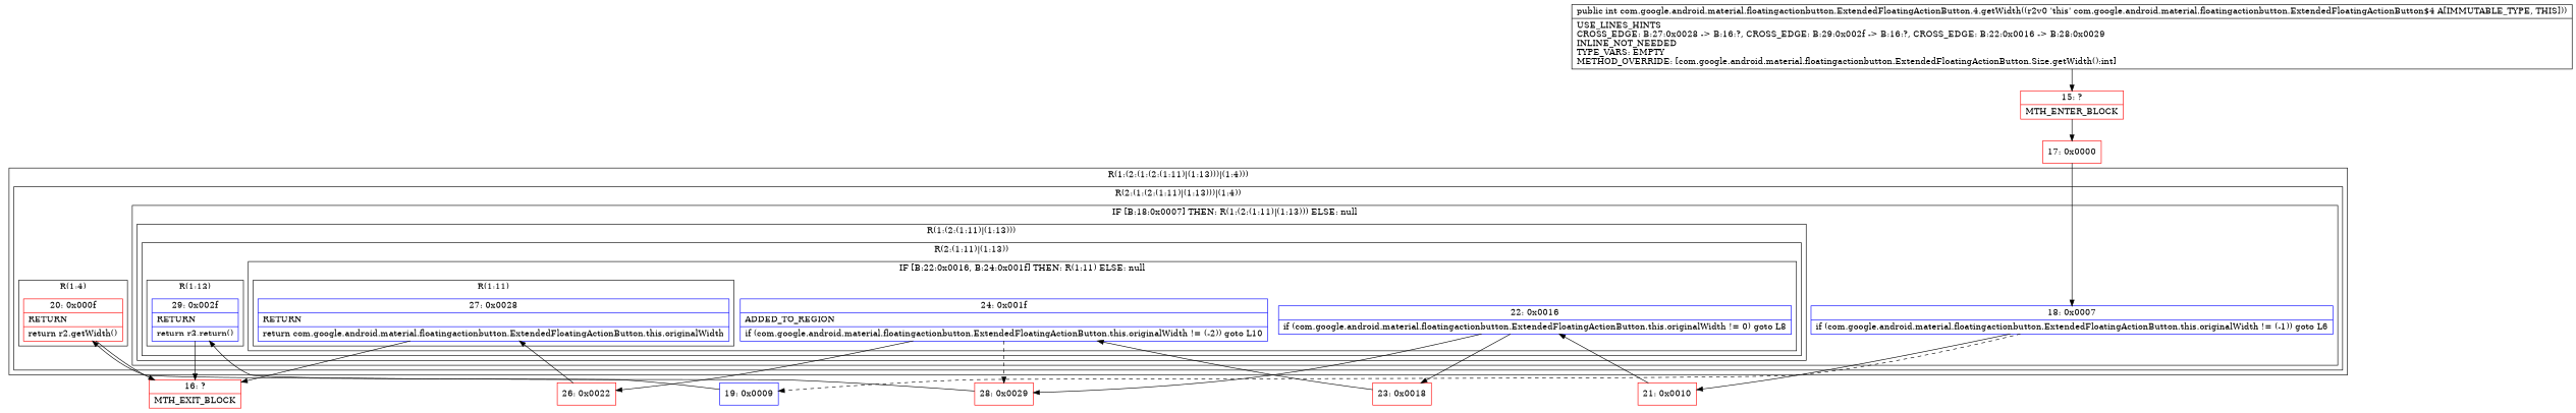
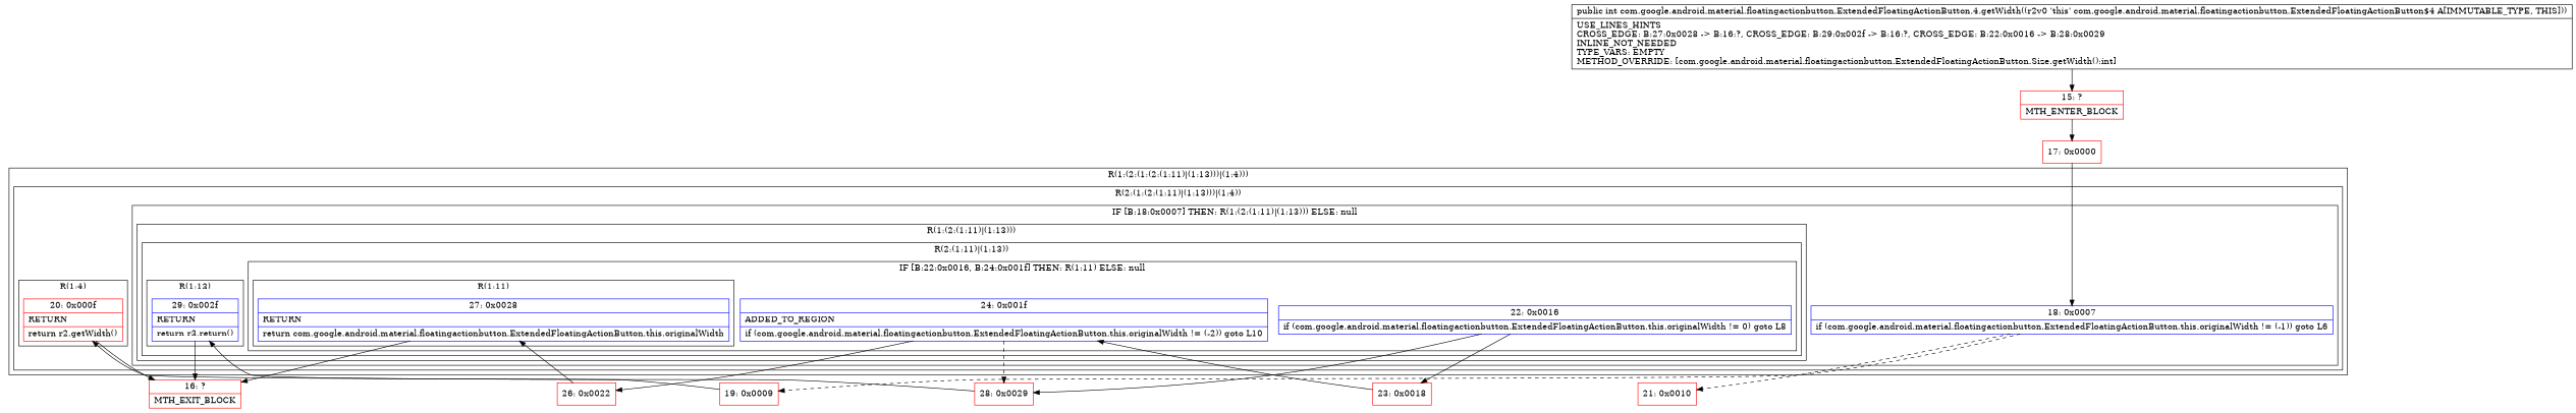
  digraph {
    node [color=red shape=record]
    n1 [color=blue label="{27\:\ 0x0028|RETURN\l|return com.google.android.material.floatingactionbutton.ExtendedFloatingActionButton.this.originalWidth\l}"]
    n2 [color=blue label="{22\:\ 0x0016|if (com.google.android.material.floatingactionbutton.ExtendedFloatingActionButton.this.originalWidth != 0) goto L8\l}"]
    n3 [color=blue label="{24\:\ 0x001f|ADDED_TO_REGION\l|if (com.google.android.material.floatingactionbutton.ExtendedFloatingActionButton.this.originalWidth != (\-2)) goto L10\l}"]
    n4 [color=blue label="{29\:\ 0x002f|RETURN\l|return r3.return()\l}"]
    n5 [color=blue label="{18\:\ 0x0007|if (com.google.android.material.floatingactionbutton.ExtendedFloatingActionButton.this.originalWidth != (\-1)) goto L6\l}"]
    n6 [label="{20\:\ 0x000f|RETURN\l|return r2.getWidth()\l}"]
    n7 [label="{16\:\ ?|MTH_EXIT_BLOCK\l}"]
    n8 [label="{23\:\ 0x0018}"]
    n9 [label="{28\:\ 0x0029}"]
    n10 [label="{26\:\ 0x0022}"]
-   n11 [color=blue label="{19\:\ 0x0009}"]
+   n11 [label="{19\:\ 0x0009}"]
    n12 [label="{21\:\ 0x0010}"]
    n13 [label="{15\:\ ?|MTH_ENTER_BLOCK\l}"]
    n14 [label="{17\:\ 0x0000}"]
    n15 [label="{public int com.google.android.material.floatingactionbutton.ExtendedFloatingActionButton.4.getWidth((r2v0 'this' com.google.android.material.floatingactionbutton.ExtendedFloatingActionButton$4 A[IMMUTABLE_TYPE, THIS]))  | USE_LINES_HINTS\lCROSS_EDGE: B:27:0x0028 \-\> B:16:?, CROSS_EDGE: B:29:0x002f \-\> B:16:?, CROSS_EDGE: B:22:0x0016 \-\> B:28:0x0029\lINLINE_NOT_NEEDED\lTYPE_VARS: EMPTY\lMETHOD_OVERRIDE: [com.google.android.material.floatingactionbutton.ExtendedFloatingActionButton.Size.getWidth():int]\l}" color=""]
    subgraph cluster_1 {
      label="R(1:(2:(1:(2:(1:11)|(1:13)))|(1:4)))"
      subgraph cluster_2 {
        label="R(2:(1:(2:(1:11)|(1:13)))|(1:4))"
        subgraph cluster_3 {
          label="IF [B:18:0x0007] THEN: R(1:(2:(1:11)|(1:13))) ELSE: null"
          n5
          subgraph cluster_4 {
            label="R(1:(2:(1:11)|(1:13)))"
            subgraph cluster_5 {
              label="R(2:(1:11)|(1:13))"
              subgraph cluster_6 {
                label="IF [B:22:0x0016, B:24:0x001f] THEN: R(1:11) ELSE: null"
                n2
                n3
                subgraph cluster_7 {
                  label="R(1:11)"
                  n1
                }
              }
              subgraph cluster_8 {
                label="R(1:13)"
                n4
              }
            }
          }
        }
        subgraph cluster_9 {
          label="R(1:4)"
          n6
        }
      }
    }
    n1 -> n7
    n2 -> n8
    n2 -> n9 [style=solid]
    n3 -> n9 [style=dashed]
    n3 -> n10
    n4 -> n7
    n5 -> n11 [style=dashed]
-   n5 -> n12
+   n5 -> n12 [style=dashed]
    n6 -> n7
    n8 -> n3
    n9 -> n4
    n10 -> n1
    n11 -> n6
-   n12 -> n2
    n13 -> n14
    n14 -> n5
    n15 -> n13
  }
